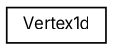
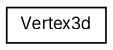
  digraph {
    rankdir=LR
    fontname=Inter
-   n1 [color=black fillcolor=white fontname=Inter fontsize=10 height=0.2 label=Vertex1d shape=record style=filled width=0.4]
+   n1 [color=black fillcolor=white fontname=Inter fontsize=10 height=0.2 label=Vertex3d shape=record style=filled width=0.4]
  }
